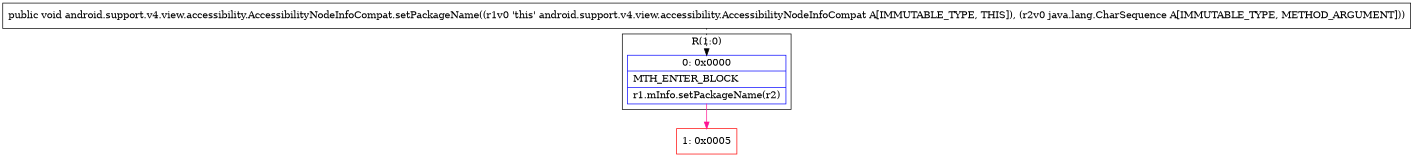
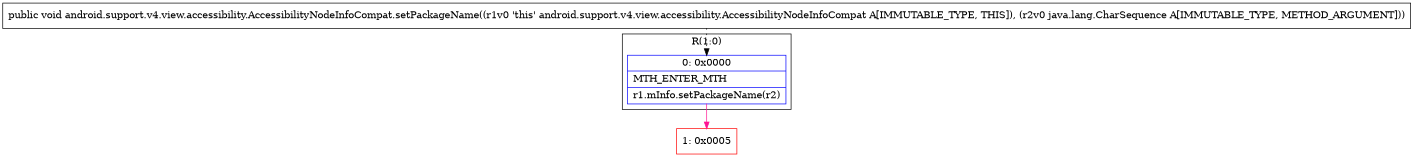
  digraph {
    node [shape=record]
-   n1 [color=blue label="{0\:\ 0x0000|MTH_ENTER_BLOCK\l|r1.mInfo.setPackageName(r2)\l}"]
+   n1 [color=blue label="{0\:\ 0x0000|MTH_ENTER_MTH\l|r1.mInfo.setPackageName(r2)\l}"]
    n2 [color=red label="{1\:\ 0x0005}"]
    n3 [label="{public void android.support.v4.view.accessibility.AccessibilityNodeInfoCompat.setPackageName((r1v0 'this' android.support.v4.view.accessibility.AccessibilityNodeInfoCompat A[IMMUTABLE_TYPE, THIS]), (r2v0 java.lang.CharSequence A[IMMUTABLE_TYPE, METHOD_ARGUMENT])) }"]
    subgraph cluster_1 {
      label="R(1:0)"
      n1
    }
    n1 -> n2 [color=deeppink style=solid]
    n3 -> n1 [color=black style=dotted]
  }
